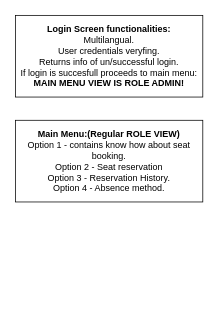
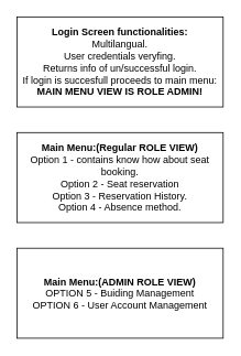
  <mxCell id="0" />
  <mxCell id="1" parent="0" />
  <mxCell id="2" value="&lt;b&gt;Login Screen functionalities:&lt;br&gt;&lt;/b&gt;Multilangual.&lt;br&gt;User credentials veryfing.&lt;br&gt;Returns info of un/successful login.&lt;br&gt;If login is succesfull proceeds to main menu:&lt;br&gt;&lt;b&gt;MAIN MENU VIEW IS ROLE ADMIN!&lt;/b&gt;" style="rounded=0;whiteSpace=wrap;html=1;" vertex="1" parent="1"><mxGeometry x="20" y="20" width="250" height="109" as="geometry" /></mxCell>
  <mxCell id="3" value="&lt;b&gt;Main Menu:(Regular ROLE VIEW)&lt;/b&gt;&lt;br&gt;Option 1 - contains know how about seat booking.&lt;br&gt;Option 2 - Seat reservation&lt;br&gt;Option 3 - Reservation History.&lt;br&gt;Option 4 - Absence method." style="rounded=0;whiteSpace=wrap;html=1;" vertex="1" parent="1"><mxGeometry x="20" y="160" width="250" height="109" as="geometry" /></mxCell>
+ <mxCell id="4" value="&lt;b&gt;Main Menu:(ADMIN ROLE VIEW)&lt;br&gt;&lt;/b&gt;OPTION 5 - Buiding Management&lt;br&gt;OPTION 6 - User Account Management" style="rounded=0;whiteSpace=wrap;html=1;" vertex="1" parent="1"><mxGeometry x="20" y="300" width="250" height="109" as="geometry" /></mxCell>
